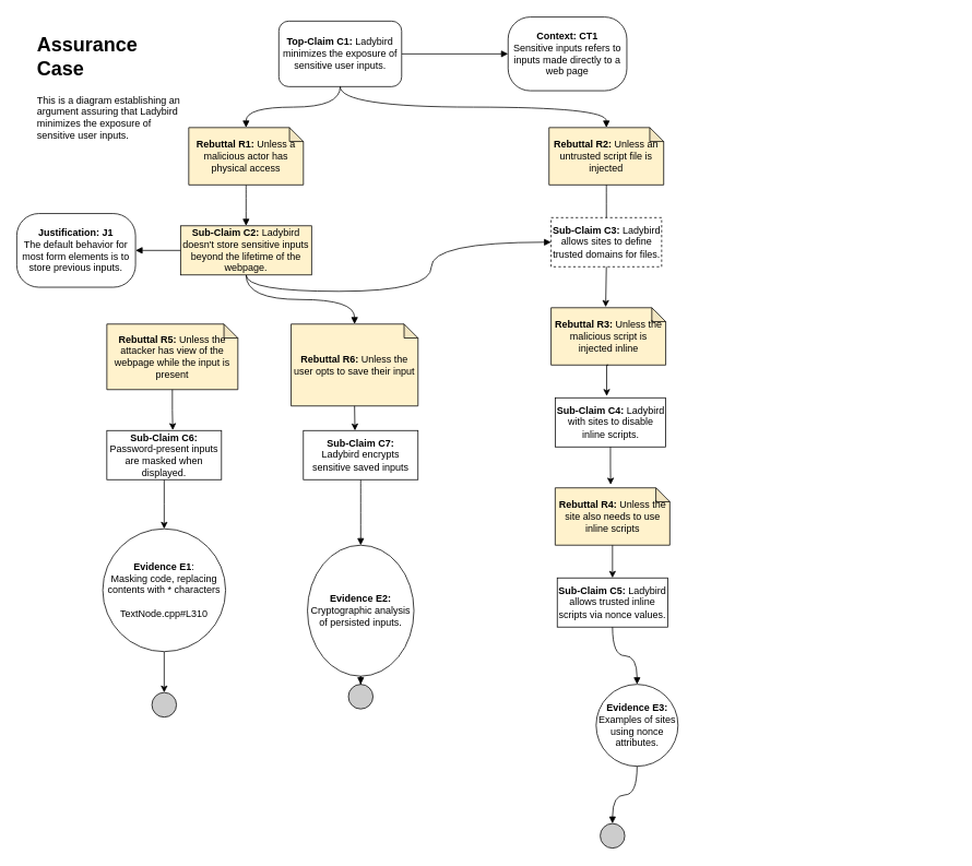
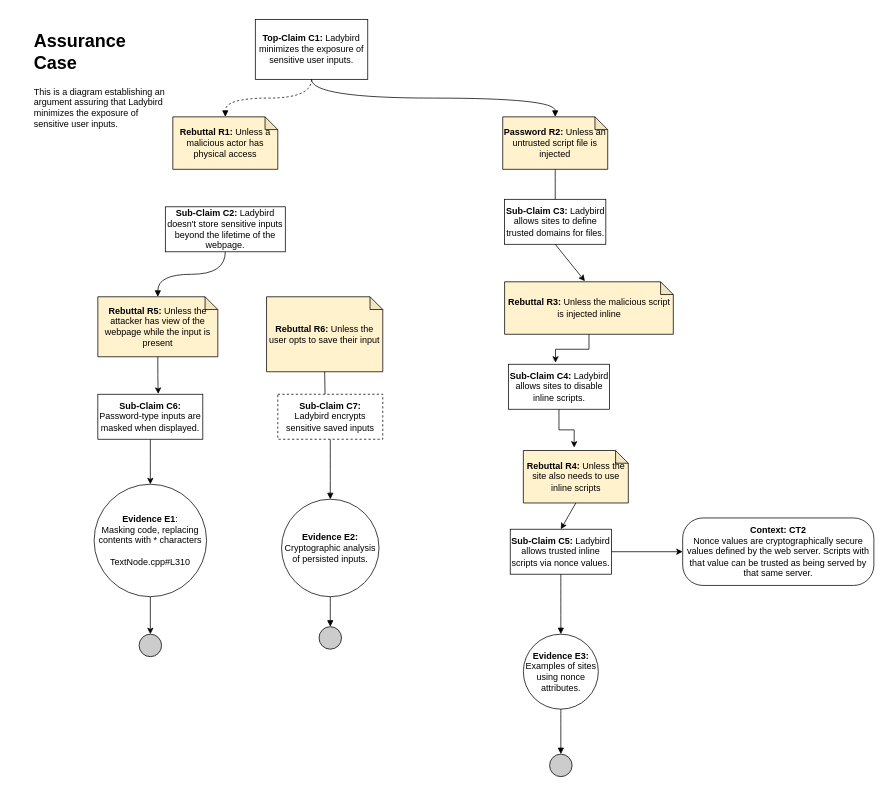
  <mxCell id="0" />
  <mxCell id="1" parent="0" />
  <mxCell id="2" value="&lt;h1&gt;Assurance Case&lt;/h1&gt;&lt;p&gt;This is a diagram establishing an argument assuring that Ladybird minimizes the exposure of sensitive user inputs.&lt;/p&gt;" style="text;html=1;strokeColor=none;fillColor=none;spacing=5;spacingTop=-20;whiteSpace=wrap;overflow=hidden;rounded=0;" parent="1" vertex="1"><mxGeometry x="40" y="35" width="190" height="150" as="geometry" /></mxCell>
- <mxCell id="3" style="edgeStyle=orthogonalEdgeStyle;rounded=0;orthogonalLoop=1;jettySize=auto;html=1;exitX=1;exitY=0.5;exitDx=0;exitDy=0;entryX=0;entryY=0.5;entryDx=0;entryDy=0;endArrow=block;endFill=1;" parent="1" source="5" target="6" edge="1"><mxGeometry relative="1" as="geometry" /></mxCell>
- <mxCell id="4" value="" style="edgeStyle=orthogonalEdgeStyle;rounded=0;orthogonalLoop=1;jettySize=auto;html=1;endArrow=block;endFill=1;curved=1;" parent="1" source="5" target="8" edge="1"><mxGeometry relative="1" as="geometry" /></mxCell>
- <mxCell id="5" value="&lt;b&gt;Top-Claim C1:&amp;nbsp;&lt;/b&gt;Ladybird minimizes the exposure of sensitive user inputs." style="whiteSpace=wrap;html=1;rounded=1;" parent="1" vertex="1"><mxGeometry x="340" y="25" width="150" height="80" as="geometry" /></mxCell>
- <mxCell id="6" value="&lt;b&gt;Context: CT1&lt;/b&gt;&lt;br&gt;Sensitive inputs refers to inputs made directly to a web page" style="rounded=1;whiteSpace=wrap;html=1;arcSize=30;" parent="1" vertex="1"><mxGeometry x="620" y="20" width="145" height="90" as="geometry" /></mxCell>
- <mxCell id="7" style="edgeStyle=orthogonalEdgeStyle;curved=1;rounded=0;orthogonalLoop=1;jettySize=auto;html=1;endArrow=block;endFill=1;" parent="1" source="8" target="11" edge="1"><mxGeometry relative="1" as="geometry" /></mxCell>
+ <mxCell id="4" value="" style="edgeStyle=orthogonalEdgeStyle;rounded=0;orthogonalLoop=1;jettySize=auto;html=1;endArrow=block;endFill=1;curved=1;dashed=1;" parent="1" source="5" target="8" edge="1"><mxGeometry relative="1" as="geometry" /></mxCell>
+ <mxCell id="5" value="&lt;b&gt;Top-Claim C1:&amp;nbsp;&lt;/b&gt;Ladybird minimizes the exposure of sensitive user inputs." style="rounded=0;whiteSpace=wrap;html=1;" parent="1" vertex="1"><mxGeometry x="340" y="25" width="150" height="80" as="geometry" /></mxCell>
  <mxCell id="8" value="&lt;b&gt;Rebuttal R1:&lt;/b&gt; Unless a malicious actor has physical access" style="shape=note;whiteSpace=wrap;html=1;backgroundOutline=1;darkOpacity=0.05;size=17;fillColor=#FFF2CC;" parent="1" vertex="1"><mxGeometry x="230" y="155" width="140" height="70" as="geometry" /></mxCell>
- <mxCell id="9" style="edgeStyle=orthogonalEdgeStyle;curved=1;rounded=0;orthogonalLoop=1;jettySize=auto;html=1;exitX=0.5;exitY=1;exitDx=0;exitDy=0;endArrow=block;endFill=1;" parent="1" source="11" target="26" edge="1"><mxGeometry relative="1" as="geometry" /></mxCell>
- <mxCell id="10" style="edgeStyle=orthogonalEdgeStyle;curved=1;rounded=0;orthogonalLoop=1;jettySize=auto;html=1;exitX=0.5;exitY=1;exitDx=0;exitDy=0;entryX=0.5;entryY=0;entryDx=0;entryDy=0;entryPerimeter=0;endArrow=block;endFill=1;" parent="1" source="11" target="13" edge="1"><mxGeometry relative="1" as="geometry" /></mxCell>
- <mxCell id="11" value="&lt;b&gt;Sub-Claim C2: &lt;/b&gt;Ladybird doesn't store sensitive inputs beyond the lifetime of the webpage." style="rounded=0;whiteSpace=wrap;html=1;fillColor=#fff2cc;" parent="1" vertex="1"><mxGeometry x="220" y="275" width="160" height="60" as="geometry" /></mxCell>
+ <mxCell id="9" style="edgeStyle=orthogonalEdgeStyle;curved=1;rounded=0;orthogonalLoop=1;jettySize=auto;html=1;exitX=0.5;exitY=1;exitDx=0;exitDy=0;entryX=0.5;entryY=0;entryDx=0;entryDy=0;entryPerimeter=0;endArrow=block;endFill=1;" parent="1" source="11" target="12" edge="1"><mxGeometry relative="1" as="geometry" /></mxCell>
+ <mxCell id="11" value="&lt;b&gt;Sub-Claim C2: &lt;/b&gt;Ladybird doesn't store sensitive inputs beyond the lifetime of the webpage." style="rounded=0;whiteSpace=wrap;html=1;" parent="1" vertex="1"><mxGeometry x="220" y="275" width="160" height="60" as="geometry" /></mxCell>
  <mxCell id="12" value="&lt;b&gt;Rebuttal R5:&lt;/b&gt; Unless the attacker has view of the webpage while the input is present" style="shape=note;whiteSpace=wrap;html=1;backgroundOutline=1;darkOpacity=0.05;size=17;fillColor=#FFF2CC;" parent="1" vertex="1"><mxGeometry x="130" y="395" width="160" height="80" as="geometry" /></mxCell>
  <mxCell id="13" value="&lt;b&gt;Rebuttal R6:&lt;/b&gt; Unless the user opts to save their input" style="shape=note;whiteSpace=wrap;html=1;backgroundOutline=1;darkOpacity=0.05;size=17;fillColor=#FFF2CC;" parent="1" vertex="1"><mxGeometry x="355" y="395" width="155" height="100" as="geometry" /></mxCell>
  <mxCell id="14" style="edgeStyle=orthogonalEdgeStyle;rounded=0;orthogonalLoop=1;jettySize=auto;html=1;exitX=0.5;exitY=1;exitDx=0;exitDy=0;" edge="1" parent="1" source="15"><mxGeometry relative="1" as="geometry"><mxPoint x="200" y="645" as="targetPoint" /></mxGeometry></mxCell>
- <mxCell id="15" value="&lt;div&gt;&lt;b&gt;Sub-Claim C6:&lt;/b&gt;&lt;/div&gt;&lt;div&gt;Password-present inputs are masked when displayed.&lt;/div&gt;" style="rounded=0;whiteSpace=wrap;html=1;" parent="1" vertex="1"><mxGeometry x="130" y="525" width="140" height="60" as="geometry" /></mxCell>
+ <mxCell id="15" value="&lt;div&gt;&lt;b&gt;Sub-Claim C6:&lt;/b&gt;&lt;/div&gt;&lt;div&gt;Password-type inputs are masked when displayed.&lt;/div&gt;" style="rounded=0;whiteSpace=wrap;html=1;" parent="1" vertex="1"><mxGeometry x="130" y="525" width="140" height="60" as="geometry" /></mxCell>
  <mxCell id="16" style="edgeStyle=orthogonalEdgeStyle;curved=1;rounded=0;orthogonalLoop=1;jettySize=auto;html=1;entryX=0.5;entryY=0;entryDx=0;entryDy=0;endArrow=block;endFill=1;" parent="1" source="17" target="22" edge="1"><mxGeometry relative="1" as="geometry" /></mxCell>
- <mxCell id="17" value="&lt;div&gt;&lt;b&gt;Sub-Claim C7:&lt;/b&gt;&lt;/div&gt;&lt;div&gt;Ladybird encrypts sensitive saved inputs&lt;/div&gt;" style="rounded=0;whiteSpace=wrap;html=1;" parent="1" vertex="1"><mxGeometry x="370" y="525" width="140" height="60" as="geometry" /></mxCell>
+ <mxCell id="17" value="&lt;div&gt;&lt;b&gt;Sub-Claim C7:&lt;/b&gt;&lt;/div&gt;&lt;div&gt;Ladybird encrypts sensitive saved inputs&lt;/div&gt;" style="rounded=0;whiteSpace=wrap;html=1;dashed=1;" parent="1" vertex="1"><mxGeometry x="370" y="525" width="140" height="60" as="geometry" /></mxCell>
  <mxCell id="18" style="edgeStyle=orthogonalEdgeStyle;rounded=0;orthogonalLoop=1;jettySize=auto;html=1;exitX=0.5;exitY=1;exitDx=0;exitDy=0;entryX=0.5;entryY=0;entryDx=0;entryDy=0;" edge="1" parent="1" source="19" target="20"><mxGeometry relative="1" as="geometry" /></mxCell>
  <mxCell id="19" value="&lt;b&gt;Evidence E1&lt;/b&gt;:&lt;br&gt;&lt;div&gt;Masking code, replacing contents with * characters&lt;/div&gt;&lt;div&gt;&lt;br&gt;&lt;/div&gt;&lt;div&gt;TextNode.cpp#L310&lt;/div&gt;" style="ellipse;whiteSpace=wrap;html=1;aspect=fixed;fillColor=#ffffff;rounded=0;" parent="1" vertex="1"><mxGeometry x="125" y="645" width="150" height="150" as="geometry" /></mxCell>
  <mxCell id="20" value="" style="ellipse;whiteSpace=wrap;html=1;aspect=fixed;fillColor=#CCCCCC;" parent="1" vertex="1"><mxGeometry x="185" y="845" width="30" height="30" as="geometry" /></mxCell>
  <mxCell id="21" style="edgeStyle=orthogonalEdgeStyle;curved=1;rounded=0;orthogonalLoop=1;jettySize=auto;html=1;entryX=0.5;entryY=0;entryDx=0;entryDy=0;endArrow=block;endFill=1;" parent="1" source="22" target="23" edge="1"><mxGeometry relative="1" as="geometry"><mxPoint x="425" y="835" as="targetPoint" /></mxGeometry></mxCell>
- <mxCell id="22" value="&lt;div&gt;&lt;b&gt;Evidence E2: &lt;/b&gt;Cryptographic analysis of persisted inputs.&lt;/div&gt;" style="ellipse;whiteSpace=wrap;html=1;aspect=fixed;fillColor=#ffffff;rounded=0;" parent="1" vertex="1"><mxGeometry x="375" y="665" width="130" height="160" as="geometry" /></mxCell>
+ <mxCell id="22" value="&lt;div&gt;&lt;b&gt;Evidence E2: &lt;/b&gt;Cryptographic analysis of persisted inputs.&lt;/div&gt;" style="ellipse;whiteSpace=wrap;html=1;aspect=fixed;fillColor=#ffffff;rounded=0;" parent="1" vertex="1"><mxGeometry x="375" y="665" width="130" height="130" as="geometry" /></mxCell>
  <mxCell id="23" value="" style="ellipse;whiteSpace=wrap;html=1;aspect=fixed;fillColor=#CCCCCC;" parent="1" vertex="1"><mxGeometry x="425" y="835" width="30" height="30" as="geometry" /></mxCell>
- <mxCell id="24" value="&lt;b&gt;Rebuttal R2:&lt;/b&gt; Unless an untrusted script file is injected" style="shape=note;whiteSpace=wrap;html=1;backgroundOutline=1;darkOpacity=0.05;size=17;fillColor=#FFF2CC;" parent="1" vertex="1"><mxGeometry x="670" y="155" width="140" height="70" as="geometry" /></mxCell>
+ <mxCell id="24" value="&lt;b&gt;Password R2:&lt;/b&gt; Unless an untrusted script file is injected" style="shape=note;whiteSpace=wrap;html=1;backgroundOutline=1;darkOpacity=0.05;size=17;fillColor=#FFF2CC;" parent="1" vertex="1"><mxGeometry x="670" y="155" width="140" height="70" as="geometry" /></mxCell>
  <mxCell id="25" value="" style="edgeStyle=orthogonalEdgeStyle;rounded=0;orthogonalLoop=1;jettySize=auto;html=1;endArrow=block;endFill=1;curved=1;entryX=0.5;entryY=0;entryDx=0;entryDy=0;entryPerimeter=0;exitX=0.5;exitY=1;exitDx=0;exitDy=0;" parent="1" source="5" target="24" edge="1"><mxGeometry relative="1" as="geometry"><mxPoint x="515" y="115" as="sourcePoint" /><mxPoint x="400" y="165" as="targetPoint" /></mxGeometry></mxCell>
- <mxCell id="26" value="&lt;b&gt;Sub-Claim C3:&amp;nbsp;&lt;/b&gt;Ladybird allows sites to define trusted domains for files." style="rounded=0;whiteSpace=wrap;html=1;dashed=1;" parent="1" vertex="1"><mxGeometry x="672.5" y="265" width="135" height="60" as="geometry" /></mxCell>
+ <mxCell id="26" value="&lt;b&gt;Sub-Claim C3:&amp;nbsp;&lt;/b&gt;Ladybird allows sites to define trusted domains for files." style="rounded=0;whiteSpace=wrap;html=1;" parent="1" vertex="1"><mxGeometry x="672.5" y="265" width="135" height="60" as="geometry" /></mxCell>
  <mxCell id="27" style="edgeStyle=orthogonalEdgeStyle;curved=1;rounded=0;orthogonalLoop=1;jettySize=auto;html=1;endArrow=none;endFill=1;exitX=0.5;exitY=1;exitDx=0;exitDy=0;exitPerimeter=0;entryX=0.5;entryY=0;entryDx=0;entryDy=0;" parent="1" source="24" target="26" edge="1"><mxGeometry relative="1" as="geometry"><mxPoint x="563" y="245" as="sourcePoint" /><mxPoint x="550" y="305" as="targetPoint" /></mxGeometry></mxCell>
- <mxCell id="28" value="&lt;b&gt;Rebuttal R3: &lt;/b&gt;Unless the malicious script is injected inline" style="shape=note;whiteSpace=wrap;html=1;backgroundOutline=1;darkOpacity=0.05;size=17;fillColor=#FFF2CC;" parent="1" vertex="1"><mxGeometry x="672.5" y="375" width="140" height="70" as="geometry" /></mxCell>
+ <mxCell id="28" value="&lt;b&gt;Rebuttal R3: &lt;/b&gt;Unless the malicious script is injected inline" style="shape=note;whiteSpace=wrap;html=1;backgroundOutline=1;darkOpacity=0.05;size=17;fillColor=#FFF2CC;" parent="1" vertex="1"><mxGeometry x="672.5" y="375" width="225" height="70" as="geometry" /></mxCell>
  <mxCell id="29" value="" style="endArrow=classic;html=1;rounded=0;exitX=0.5;exitY=1;exitDx=0;exitDy=0;entryX=0.476;entryY=-0.012;entryDx=0;entryDy=0;entryPerimeter=0;" parent="1" source="26" target="28" edge="1"><mxGeometry width="50" height="50" relative="1" as="geometry"><mxPoint x="850" y="355" as="sourcePoint" /><mxPoint x="750" y="355" as="targetPoint" /></mxGeometry></mxCell>
- <mxCell id="30" value="&lt;b&gt;Sub-Claim C4:&amp;nbsp;&lt;/b&gt;Ladybird with sites to disable inline scripts." style="rounded=0;whiteSpace=wrap;html=1;" parent="1" vertex="1"><mxGeometry x="677.5" y="485" width="135" height="60" as="geometry" /></mxCell>
- <mxCell id="31" value="&lt;b&gt;Rebuttal R4: &lt;/b&gt;Unless the site also needs to use inline scripts" style="shape=note;whiteSpace=wrap;html=1;backgroundOutline=1;darkOpacity=0.05;size=17;fillColor=#FFF2CC;" parent="1" vertex="1"><mxGeometry x="677.5" y="595" width="140" height="70" as="geometry" /></mxCell>
+ <mxCell id="30" value="&lt;b&gt;Sub-Claim C4:&amp;nbsp;&lt;/b&gt;Ladybird allows sites to disable inline scripts." style="rounded=0;whiteSpace=wrap;html=1;" parent="1" vertex="1"><mxGeometry x="677.5" y="485" width="135" height="60" as="geometry" /></mxCell>
+ <mxCell id="31" value="&lt;b&gt;Rebuttal R4: &lt;/b&gt;Unless the site also needs to use inline scripts" style="shape=note;whiteSpace=wrap;html=1;backgroundOutline=1;darkOpacity=0.05;size=17;fillColor=#FFF2CC;" parent="1" vertex="1"><mxGeometry x="697.5" y="600" width="140" height="70" as="geometry" /></mxCell>
  <mxCell id="32" value="&lt;b&gt;Sub-Claim C5:&amp;nbsp;&lt;/b&gt;Ladybird allows trusted inline scripts via nonce values." style="rounded=0;whiteSpace=wrap;html=1;" parent="1" vertex="1"><mxGeometry x="680" y="705" width="135" height="60" as="geometry" /></mxCell>
  <mxCell id="33" value="" style="endArrow=classic;html=1;rounded=0;exitX=0.5;exitY=1;exitDx=0;exitDy=0;entryX=0.5;entryY=0;entryDx=0;entryDy=0;exitPerimeter=0;" parent="1" source="31" target="32" edge="1"><mxGeometry width="50" height="50" relative="1" as="geometry"><mxPoint x="862" y="655" as="sourcePoint" /><mxPoint x="865" y="705" as="targetPoint" /></mxGeometry></mxCell>
- <mxCell id="36" value="&lt;b&gt;Evidence E3: &lt;/b&gt;Examples of sites using nonce attributes." style="ellipse;whiteSpace=wrap;html=1;aspect=fixed;fillColor=#ffffff;rounded=0;" parent="1" vertex="1"><mxGeometry x="727.5" y="835" width="100" height="100" as="geometry" /></mxCell>
+ <mxCell id="34" value="&lt;div&gt;&lt;b&gt;Context: CT2&lt;/b&gt;&lt;/div&gt;&lt;div&gt;Nonce values are cryptographically secure values defined by the web server. Scripts with that value can be trusted as being served by that same server.&lt;/div&gt;" style="rounded=1;whiteSpace=wrap;html=1;arcSize=30;" parent="1" vertex="1"><mxGeometry x="910" y="690" width="255" height="90" as="geometry" /></mxCell>
+ <mxCell id="35" value="" style="endArrow=classic;html=1;rounded=0;exitX=1;exitY=0.5;exitDx=0;exitDy=0;entryX=0;entryY=0.5;entryDx=0;entryDy=0;" parent="1" source="32" target="34" edge="1"><mxGeometry width="50" height="50" relative="1" as="geometry"><mxPoint x="870" y="665" as="sourcePoint" /><mxPoint x="870" y="725" as="targetPoint" /></mxGeometry></mxCell>
+ <mxCell id="36" value="&lt;b&gt;Evidence E3: &lt;/b&gt;Examples of sites using nonce attributes." style="ellipse;whiteSpace=wrap;html=1;aspect=fixed;fillColor=#ffffff;rounded=0;" parent="1" vertex="1"><mxGeometry x="697.5" y="845" width="100" height="100" as="geometry" /></mxCell>
  <mxCell id="37" style="edgeStyle=orthogonalEdgeStyle;curved=1;rounded=0;orthogonalLoop=1;jettySize=auto;html=1;endArrow=block;endFill=1;exitX=0.5;exitY=1;exitDx=0;exitDy=0;entryX=0.5;entryY=0;entryDx=0;entryDy=0;" parent="1" source="32" target="36" edge="1"><mxGeometry relative="1" as="geometry"><mxPoint x="749.46" y="865" as="sourcePoint" /><mxPoint x="777.46" y="945" as="targetPoint" /></mxGeometry></mxCell>
- <mxCell id="38" value="&lt;div&gt;&lt;b&gt;Justification: J1&lt;/b&gt;&lt;/div&gt;&lt;div&gt;The default behavior for most form elements is to store previous inputs.&lt;/div&gt;" style="rounded=1;whiteSpace=wrap;html=1;arcSize=30;" parent="1" vertex="1"><mxGeometry y="260" width="145" height="90" as="geometry" x="20" /></mxCell>
- <mxCell id="39" style="edgeStyle=orthogonalEdgeStyle;rounded=0;orthogonalLoop=1;jettySize=auto;html=1;entryX=1;entryY=0.5;entryDx=0;entryDy=0;endArrow=block;endFill=1;exitX=0;exitY=0.5;exitDx=0;exitDy=0;" parent="1" source="11" target="38" edge="1"><mxGeometry relative="1" as="geometry"><mxPoint x="200" y="265" as="sourcePoint" /><mxPoint x="320" y="305" as="targetPoint" /></mxGeometry></mxCell>
  <mxCell id="40" value="" style="ellipse;whiteSpace=wrap;html=1;aspect=fixed;fillColor=#CCCCCC;" parent="1" vertex="1"><mxGeometry x="732.5" y="1005" width="30" height="30" as="geometry" /></mxCell>
  <mxCell id="41" style="edgeStyle=orthogonalEdgeStyle;curved=1;rounded=0;orthogonalLoop=1;jettySize=auto;html=1;endArrow=block;endFill=1;exitX=0.5;exitY=1;exitDx=0;exitDy=0;entryX=0.5;entryY=0;entryDx=0;entryDy=0;" parent="1" source="36" target="40" edge="1"><mxGeometry relative="1" as="geometry"><mxPoint x="670" y="975" as="sourcePoint" /><mxPoint x="670" y="1055" as="targetPoint" /></mxGeometry></mxCell>
  <mxCell id="42" style="edgeStyle=orthogonalEdgeStyle;rounded=0;orthogonalLoop=1;jettySize=auto;html=1;exitX=0.5;exitY=1;exitDx=0;exitDy=0;exitPerimeter=0;entryX=0.575;entryY=-0.008;entryDx=0;entryDy=0;entryPerimeter=0;" edge="1" parent="1" source="12" target="15"><mxGeometry relative="1" as="geometry" /></mxCell>
- <mxCell id="43" style="edgeStyle=orthogonalEdgeStyle;rounded=0;orthogonalLoop=1;jettySize=auto;html=1;exitX=0.5;exitY=1;exitDx=0;exitDy=0;exitPerimeter=0;entryX=0.45;entryY=0;entryDx=0;entryDy=0;entryPerimeter=0;" edge="1" parent="1" source="13" target="17"><mxGeometry relative="1" as="geometry" /></mxCell>
+ <mxCell id="43" style="edgeStyle=orthogonalEdgeStyle;rounded=0;orthogonalLoop=1;jettySize=auto;html=1;exitX=0.5;exitY=1;exitDx=0;exitDy=0;exitPerimeter=0;entryX=0.45;entryY=0;entryDx=0;entryDy=0;entryPerimeter=0;endArrow=none;" edge="1" parent="1" source="13" target="17"><mxGeometry relative="1" as="geometry" /></mxCell>
  <mxCell id="44" style="edgeStyle=orthogonalEdgeStyle;rounded=0;orthogonalLoop=1;jettySize=auto;html=1;exitX=0.5;exitY=1;exitDx=0;exitDy=0;exitPerimeter=0;entryX=0.466;entryY=-0.035;entryDx=0;entryDy=0;entryPerimeter=0;" edge="1" parent="1" source="28" target="30"><mxGeometry relative="1" as="geometry" /></mxCell>
  <mxCell id="45" style="edgeStyle=orthogonalEdgeStyle;rounded=0;orthogonalLoop=1;jettySize=auto;html=1;exitX=0.5;exitY=1;exitDx=0;exitDy=0;entryX=0.484;entryY=-0.055;entryDx=0;entryDy=0;entryPerimeter=0;" edge="1" parent="1" source="30" target="31"><mxGeometry relative="1" as="geometry" /></mxCell>
